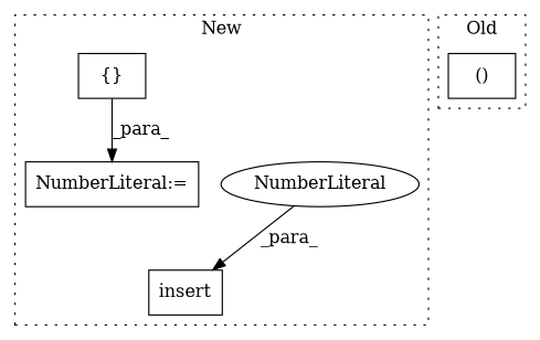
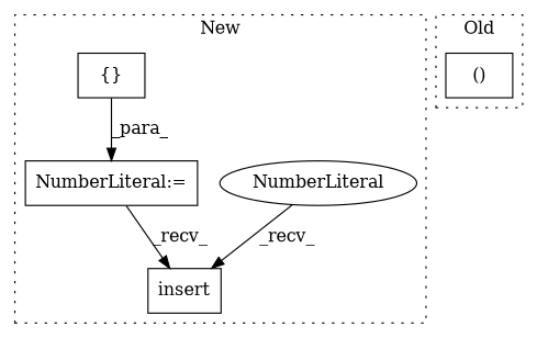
  digraph {
    node [l=1 shape=box]
    n1 [a=32 l="7,1" label=insert s="4518,4547"]
    n2 [a=34 label=NumberLiteral s=4525 shape=ellipse]
    n3 [a=7 label="NumberLiteral:=" s=4238]
    n4 [a=4 l="1,1" label="{}" s="4276,4278"]
    n5 [a=106 l=27 label="()" s=4249]
    subgraph cluster_1 {
      label=New
      style=dotted
      n1
      n2
      n3
      n4
    }
    subgraph cluster_2 {
      label=Old
      style=dotted
      n5
    }
-   n2 -> n1 [label=_para_]
+   n2 -> n1 [label=_recv_]
+   n3 -> n1 [label=_recv_]
    n4 -> n3 [label=_para_]
  }
